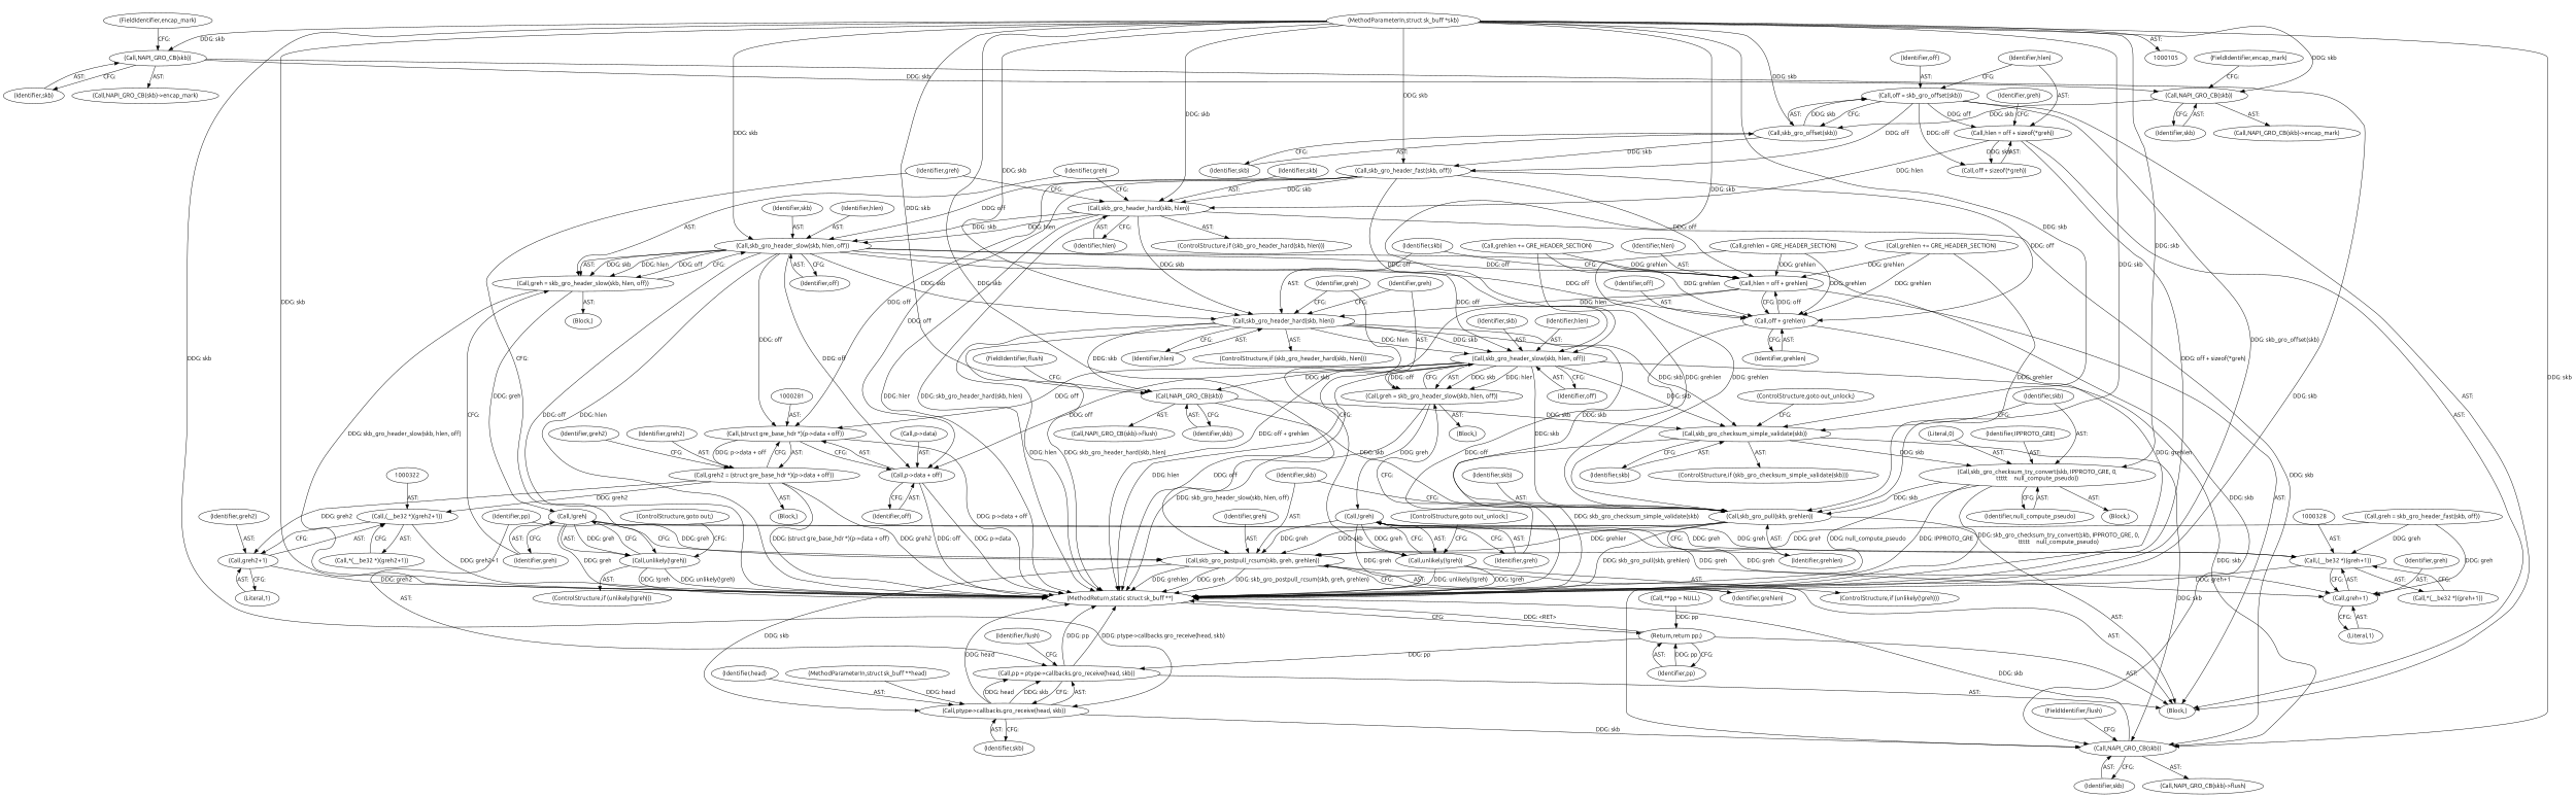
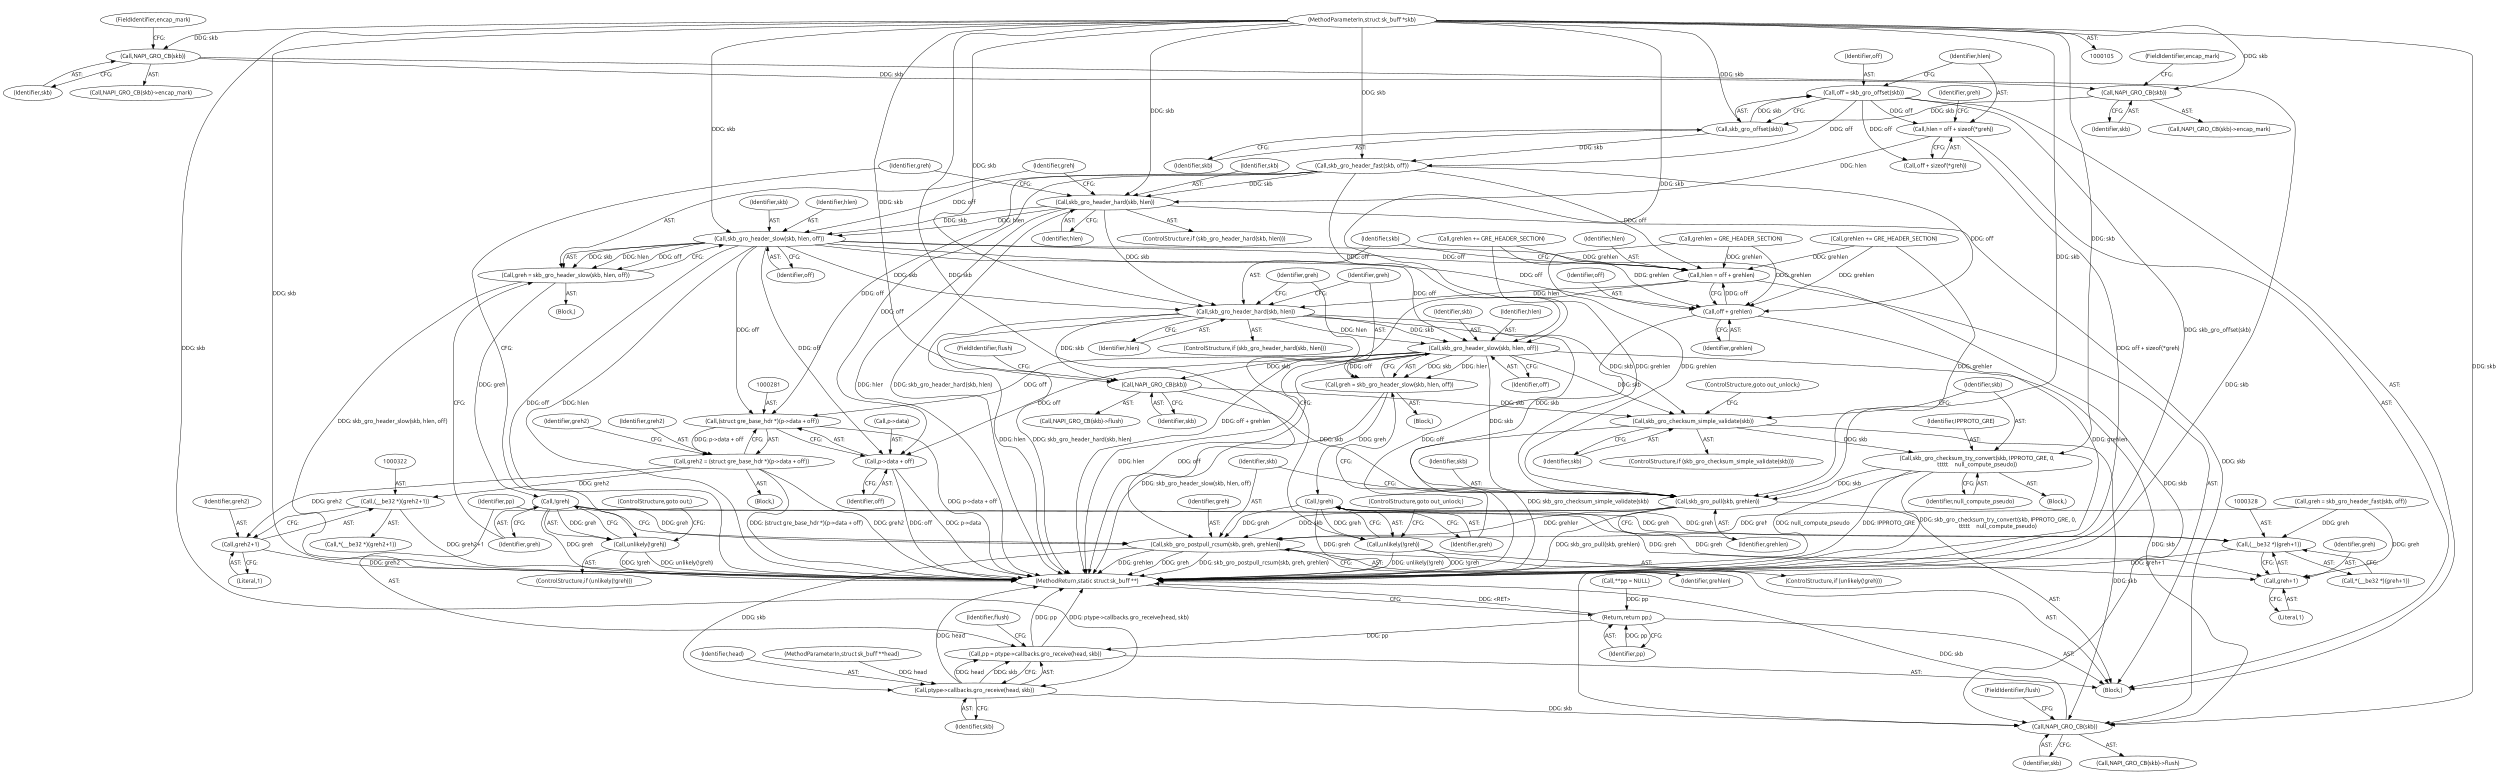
  digraph {
    fontname=Ubuntu
    node [fontname=Ubuntu]
    edge [fontname=Ubuntu]
    n1 [label="(Call,hlen = off + sizeof(*greh))"]
    n2 [label="(Call,skb_gro_header_hard(skb, hlen))"]
    n3 [label="(Call,off + sizeof(*greh))"]
    n4 [label="(MethodReturn,static struct sk_buff **)"]
    n5 [label="(Block,)"]
    n6 [label="(Call,NAPI_GRO_CB(skb))"]
    n7 [label="(Call,skb_gro_header_slow(skb, hlen, off))"]
    n8 [label="(Call,skb_gro_header_hard(skb, hlen))"]
    n9 [label="(Identifier,hlen)"]
    n10 [label="(ControlStructure,if (skb_gro_header_hard(skb, hlen)))"]
    n11 [label="(Return,return pp;)"]
    n12 [label="(Call,off = skb_gro_offset(skb))"]
    n13 [label="(Call,skb_gro_offset(skb))"]
    n14 [label="(Call,skb_gro_header_fast(skb, off))"]
    n15 [label="(Identifier,skb)"]
    n16 [label="(Call,skb_gro_header_slow(skb, hlen, off))"]
    n17 [label="(Call,hlen = off + grehlen)"]
    n18 [label="(Call,(struct gre_base_hdr *)(p->data + off))"]
    n19 [label="(Call,p->data + off)"]
    n20 [label="(Call,off + grehlen)"]
    n21 [label="(Call,NAPI_GRO_CB(skb))"]
    n22 [label="(Identifier,skb)"]
    n23 [label="(Call,NAPI_GRO_CB(skb)->encap_mark)"]
    n24 [label="(Call,NAPI_GRO_CB(skb))"]
    n25 [label="(Identifier,skb)"]
    n26 [label="(Call,NAPI_GRO_CB(skb)->encap_mark)"]
    n27 [label="(Identifier,skb)"]
    n28 [label="(Call,NAPI_GRO_CB(skb)->flush)"]
    n29 [label="(MethodParameterIn,struct sk_buff *skb)"]
    n30 [label="(Call,skb_gro_postpull_rcsum(skb, greh, grehlen))"]
    n31 [label="(Call,ptype->callbacks.gro_receive(head, skb))"]
    n32 [label="(Call,NAPI_GRO_CB(skb))"]
    n33 [label="(Call,skb_gro_checksum_simple_validate(skb))"]
    n34 [label="(Call,skb_gro_checksum_try_convert(skb, IPPROTO_GRE, 0,\n\t\t\t\t\t     null_compute_pseudo))"]
    n35 [label="(Call,skb_gro_pull(skb, grehlen))"]
    1000105
    n37 [label="(Call,greh = skb_gro_header_slow(skb, hlen, off))"]
    n38 [label="(Identifier,off)"]
    n39 [label="(Identifier,grehlen)"]
    n40 [label="(Call,pp = ptype->callbacks.gro_receive(head, skb))"]
    n41 [label="(Identifier,skb)"]
    n42 [label="(Identifier,hlen)"]
    n43 [label="(ControlStructure,if (skb_gro_header_hard(skb, hlen)))"]
    n44 [label="(Call,greh = skb_gro_header_slow(skb, hlen, off))"]
    n45 [label="(Identifier,off)"]
    n46 [label="(Call,NAPI_GRO_CB(skb)->flush)"]
    n47 [label="(Identifier,skb)"]
    n48 [label="(Identifier,skb)"]
    n49 [label="(ControlStructure,if (skb_gro_checksum_simple_validate(skb)))"]
    n50 [label="(Identifier,null_compute_pseudo)"]
    n51 [label="(Block,)"]
    n52 [label="(Identifier,grehlen)"]
    n53 [label="(Call,!greh)"]
    n54 [label="(Block,)"]
    n55 [label="(Call,greh2 = (struct gre_base_hdr *)(p->data + off))"]
    n56 [label="(Identifier,off)"]
    n57 [label="(Identifier,grehlen)"]
    n58 [label="(Call,unlikely(!greh))"]
    n59 [label="(Call,(__be32 *)(greh+1))"]
    n60 [label="(Call,greh+1)"]
    n61 [label="(Identifier,greh)"]
    n62 [label="(ControlStructure,if (unlikely(!greh)))"]
    n63 [label="(Call,*(__be32 *)(greh+1))"]
    n64 [label="(Literal,1)"]
    n65 [label="(Identifier,pp)"]
    n66 [label="(Call,!greh)"]
    n67 [label="(Block,)"]
    n68 [label="(Call,unlikely(!greh))"]
    n69 [label="(Identifier,greh)"]
    n70 [label="(ControlStructure,if (unlikely(!greh)))"]
    n71 [label="(Call,(__be32 *)(greh2+1))"]
    n72 [label="(Call,greh2+1)"]
    n73 [label="(Block,)"]
    n74 [label="(Call,*(__be32 *)(greh2+1))"]
    n75 [label="(Literal,1)"]
    n76 [label="(Identifier,hlen)"]
    n77 [label="(Call,grehlen = GRE_HEADER_SECTION)"]
    n78 [label="(Identifier,IPPROTO_GRE)"]
    n79 [label="(Identifier,skb)"]
    n80 [label="(FieldIdentifier,flush)"]
    n81 [label="(Identifier,skb)"]
    n82 [label="(Identifier,head)"]
    n83 [label="(Call,greh = skb_gro_header_fast(skb, off))"]
-   n84 [label="(Literal,0)"]
    n85 [label="(Identifier,off)"]
    n86 [label="(Identifier,hlen)"]
    n87 [label="(Identifier,greh2)"]
    n88 [label="(Identifier,hlen)"]
    n89 [label="(ControlStructure,goto out;)"]
    n90 [label="(Identifier,greh)"]
    n91 [label="(Identifier,greh)"]
    n92 [label="(Call,p->data)"]
    n93 [label="(FieldIdentifier,flush)"]
    n94 [label="(Call,grehlen += GRE_HEADER_SECTION)"]
    n95 [label="(Identifier,skb)"]
    n96 [label="(Identifier,off)"]
    n97 [label="(Identifier,greh2)"]
    n98 [label="(Identifier,greh)"]
    n99 [label="(Identifier,greh)"]
    n100 [label="(Call,**pp = NULL)"]
    n101 [label="(Identifier,greh)"]
    n102 [label="(Identifier,skb)"]
    n103 [label="(FieldIdentifier,encap_mark)"]
    n104 [label="(ControlStructure,goto out_unlock;)"]
    n105 [label="(Identifier,pp)"]
    n106 [label="(Identifier,hlen)"]
    n107 [label="(Call,grehlen += GRE_HEADER_SECTION)"]
    n108 [label="(Identifier,skb)"]
    n109 [label="(Identifier,flush)"]
    n110 [label="(Identifier,greh)"]
    n111 [label="(MethodParameterIn,struct sk_buff **head)"]
    n112 [label="(Identifier,skb)"]
    n113 [label="(ControlStructure,goto out_unlock;)"]
    n114 [label="(Identifier,greh2)"]
    n115 [label="(FieldIdentifier,encap_mark)"]
    n116 [label="(Identifier,greh)"]
    n117 [label="(Identifier,skb)"]
    1000328
    1000281
    1000322
    n1 -> n2 [label="DDG: hlen"]
-   n1 -> n3 [label="DDG: skb"]
+   n1 -> n3 [label="CFG: "]
    n1 -> n4 [label="DDG: off + sizeof(*greh)"]
    n1 -> n5 [label="AST: "]
    n2 -> n4 [label="DDG: hlen"]
    n2 -> n4 [label="DDG: skb_gro_header_hard(skb, hlen)"]
    n2 -> n6 [label="DDG: skb"]
    n2 -> n7 [label="DDG: skb"]
    n2 -> n7 [label="DDG: hlen"]
    n2 -> n8 [label="DDG: skb"]
    n2 -> n9 [label="CFG: "]
    n2 -> n10 [label="AST: "]
    n3 -> n1 [label="AST: "]
    n4 -> n11 [label="CFG: "]
    n6 -> n4 [label="DDG: skb"]
    n6 -> n27 [label="CFG: "]
    n6 -> n28 [label="AST: "]
    n7 -> n4 [label="DDG: off"]
    n7 -> n4 [label="DDG: hlen"]
    n7 -> n6 [label="DDG: skb"]
    n7 -> n8 [label="DDG: skb"]
    n7 -> n16 [label="DDG: off"]
    n7 -> n17 [label="DDG: off"]
    n7 -> n18 [label="DDG: off"]
    n7 -> n19 [label="DDG: off"]
    n7 -> n20 [label="DDG: off"]
    n7 -> n37 [label="AST: "]
    n7 -> n37 [label="DDG: skb"]
    n7 -> n37 [label="DDG: hlen"]
    n7 -> n37 [label="DDG: off"]
    n7 -> n38 [label="CFG: "]
    n8 -> n4 [label="DDG: skb_gro_header_hard(skb, hlen)"]
    n8 -> n4 [label="DDG: hlen"]
    n8 -> n16 [label="DDG: skb"]
    n8 -> n16 [label="DDG: hlen"]
    n8 -> n32 [label="DDG: skb"]
    n8 -> n33 [label="DDG: skb"]
    n8 -> n35 [label="DDG: skb"]
    n8 -> n42 [label="CFG: "]
    n8 -> n43 [label="AST: "]
    n9 -> n2 [label="AST: "]
    n11 -> n4 [label="DDG: <RET>"]
    n11 -> n5 [label="AST: "]
    n11 -> n40 [label="DDG: pp"]
    n11 -> n65 [label="CFG: "]
    n12 -> n1 [label="DDG: off"]
    n12 -> n3 [label="DDG: off"]
    n12 -> n4 [label="DDG: skb_gro_offset(skb)"]
    n12 -> n5 [label="AST: "]
    n12 -> n13 [label="CFG: "]
    n12 -> n14 [label="DDG: off"]
    n13 -> n12 [label="AST: "]
    n13 -> n12 [label="DDG: skb"]
    n13 -> n14 [label="DDG: skb"]
    n13 -> n15 [label="CFG: "]
    n14 -> n2 [label="DDG: skb"]
    n14 -> n7 [label="DDG: off"]
    n14 -> n16 [label="DDG: off"]
    n14 -> n17 [label="DDG: off"]
    n14 -> n18 [label="DDG: off"]
    n14 -> n19 [label="DDG: off"]
    n14 -> n20 [label="DDG: off"]
    n15 -> n13 [label="AST: "]
    n16 -> n4 [label="DDG: hlen"]
    n16 -> n4 [label="DDG: off"]
    n16 -> n6 [label="DDG: skb"]
    n16 -> n18 [label="DDG: off"]
    n16 -> n19 [label="DDG: off"]
    n16 -> n32 [label="DDG: skb"]
    n16 -> n33 [label="DDG: skb"]
    n16 -> n35 [label="DDG: skb"]
    n16 -> n44 [label="AST: "]
    n16 -> n44 [label="DDG: skb"]
    n16 -> n44 [label="DDG: hlen"]
    n16 -> n44 [label="DDG: off"]
    n16 -> n45 [label="CFG: "]
    n17 -> n4 [label="DDG: off + grehlen"]
    n17 -> n5 [label="AST: "]
    n17 -> n8 [label="DDG: hlen"]
    n17 -> n20 [label="CFG: "]
    n18 -> n4 [label="DDG: p->data + off"]
    n18 -> n19 [label="CFG: "]
    n18 -> n55 [label="AST: "]
    n18 -> n55 [label="DDG: p->data + off"]
    n19 -> n4 [label="DDG: off"]
    n19 -> n4 [label="DDG: p->data"]
    n19 -> n18 [label="AST: "]
    n19 -> n56 [label="CFG: "]
    n20 -> n4 [label="DDG: grehlen"]
    n20 -> n4 [label="DDG: off"]
    n20 -> n17 [label="DDG: off"]
    n20 -> n57 [label="CFG: "]
    n21 -> n13 [label="DDG: skb"]
    n21 -> n22 [label="CFG: "]
    n21 -> n23 [label="AST: "]
    n22 -> n21 [label="AST: "]
    n24 -> n6 [label="DDG: skb"]
    n24 -> n21 [label="DDG: skb"]
    n24 -> n25 [label="CFG: "]
    n24 -> n26 [label="AST: "]
    n25 -> n24 [label="AST: "]
    n27 -> n6 [label="AST: "]
    n29 -> n2 [label="DDG: skb"]
    n29 -> n4 [label="DDG: skb"]
    n29 -> n6 [label="DDG: skb"]
    n29 -> n7 [label="DDG: skb"]
    n29 -> n8 [label="DDG: skb"]
    n29 -> n13 [label="DDG: skb"]
    n29 -> n14 [label="DDG: skb"]
    n29 -> n16 [label="DDG: skb"]
    n29 -> n21 [label="DDG: skb"]
    n29 -> n24 [label="DDG: skb"]
    n29 -> n30 [label="DDG: skb"]
    n29 -> n31 [label="DDG: skb"]
    n29 -> n32 [label="DDG: skb"]
-   n29 -> n33 [label="DDG: skb"]
    n29 -> n34 [label="DDG: skb"]
    n29 -> n35 [label="DDG: skb"]
    n29 -> 1000105 [label="AST: "]
    n30 -> n4 [label="DDG: skb_gro_postpull_rcsum(skb, greh, grehlen)"]
    n30 -> n4 [label="DDG: grehlen"]
    n30 -> n4 [label="DDG: greh"]
    n30 -> n5 [label="AST: "]
    n30 -> n31 [label="DDG: skb"]
    n30 -> n39 [label="CFG: "]
    n31 -> n4 [label="DDG: head"]
    n31 -> n6 [label="DDG: skb"]
    n31 -> n40 [label="AST: "]
    n31 -> n40 [label="DDG: head"]
    n31 -> n40 [label="DDG: skb"]
    n31 -> n41 [label="CFG: "]
    n32 -> n33 [label="DDG: skb"]
    n32 -> n35 [label="DDG: skb"]
    n32 -> n46 [label="AST: "]
    n32 -> n47 [label="CFG: "]
    n33 -> n4 [label="DDG: skb_gro_checksum_simple_validate(skb)"]
    n33 -> n6 [label="DDG: skb"]
    n33 -> n34 [label="DDG: skb"]
    n33 -> n48 [label="CFG: "]
    n33 -> n49 [label="AST: "]
    n34 -> n4 [label="DDG: IPPROTO_GRE"]
    n34 -> n4 [label="DDG: skb_gro_checksum_try_convert(skb, IPPROTO_GRE, 0,\n\t\t\t\t\t     null_compute_pseudo)"]
    n34 -> n4 [label="DDG: null_compute_pseudo"]
    n34 -> n35 [label="DDG: skb"]
    n34 -> n50 [label="CFG: "]
    n34 -> n51 [label="AST: "]
    n35 -> n4 [label="DDG: skb_gro_pull(skb, grehlen)"]
    n35 -> n5 [label="AST: "]
    n35 -> n30 [label="DDG: skb"]
    n35 -> n30 [label="DDG: grehlen"]
    n35 -> n52 [label="CFG: "]
    n37 -> n4 [label="DDG: skb_gro_header_slow(skb, hlen, off)"]
    n37 -> n7 [label="CFG: "]
    n37 -> n53 [label="DDG: greh"]
    n37 -> n54 [label="AST: "]
    n38 -> n7 [label="AST: "]
    n39 -> n30 [label="AST: "]
    n40 -> n4 [label="DDG: ptype->callbacks.gro_receive(head, skb)"]
    n40 -> n4 [label="DDG: pp"]
    n40 -> n5 [label="AST: "]
    n40 -> n31 [label="CFG: "]
    n41 -> n31 [label="AST: "]
    n42 -> n8 [label="AST: "]
    n44 -> n4 [label="DDG: skb_gro_header_slow(skb, hlen, off)"]
    n44 -> n16 [label="CFG: "]
    n44 -> n66 [label="DDG: greh"]
    n44 -> n67 [label="AST: "]
    n45 -> n16 [label="AST: "]
    n47 -> n32 [label="AST: "]
    n48 -> n33 [label="AST: "]
    n50 -> n34 [label="AST: "]
    n52 -> n35 [label="AST: "]
    n53 -> n4 [label="DDG: greh"]
    n53 -> n30 [label="DDG: greh"]
    n53 -> n58 [label="AST: "]
    n53 -> n58 [label="DDG: greh"]
    n53 -> n59 [label="DDG: greh"]
    n53 -> n60 [label="DDG: greh"]
    n53 -> n61 [label="CFG: "]
    n55 -> n4 [label="DDG: (struct gre_base_hdr *)(p->data + off)"]
    n55 -> n4 [label="DDG: greh2"]
    n55 -> n18 [label="CFG: "]
    n55 -> n71 [label="DDG: greh2"]
    n55 -> n72 [label="DDG: greh2"]
    n55 -> n73 [label="AST: "]
    n56 -> n19 [label="AST: "]
    n57 -> n20 [label="AST: "]
    n58 -> n4 [label="DDG: unlikely(!greh)"]
    n58 -> n4 [label="DDG: !greh"]
    n58 -> n53 [label="CFG: "]
    n58 -> n62 [label="AST: "]
    n59 -> n4 [label="DDG: greh+1"]
    n59 -> n60 [label="CFG: "]
    n59 -> n63 [label="AST: "]
    n60 -> n59 [label="AST: "]
    n60 -> n64 [label="CFG: "]
    n61 -> n37 [label="CFG: "]
    n61 -> n53 [label="AST: "]
    n63 -> n59 [label="CFG: "]
    n64 -> n60 [label="AST: "]
    n65 -> n11 [label="AST: "]
    n65 -> n11 [label="DDG: pp"]
    n66 -> n4 [label="DDG: greh"]
    n66 -> n30 [label="DDG: greh"]
    n66 -> n59 [label="DDG: greh"]
    n66 -> n60 [label="DDG: greh"]
    n66 -> n68 [label="AST: "]
    n66 -> n68 [label="DDG: greh"]
    n66 -> n69 [label="CFG: "]
    n68 -> n4 [label="DDG: !greh"]
    n68 -> n4 [label="DDG: unlikely(!greh)"]
    n68 -> n66 [label="CFG: "]
    n68 -> n70 [label="AST: "]
    n69 -> n44 [label="CFG: "]
    n69 -> n66 [label="AST: "]
    n71 -> n4 [label="DDG: greh2+1"]
    n71 -> n72 [label="CFG: "]
    n71 -> n74 [label="AST: "]
    n72 -> n4 [label="DDG: greh2"]
    n72 -> n71 [label="AST: "]
    n72 -> n75 [label="CFG: "]
-   n74 -> n71 [label="CFG: "]
    n75 -> n72 [label="AST: "]
    n76 -> n7 [label="AST: "]
    n77 -> n17 [label="DDG: grehlen"]
    n77 -> n20 [label="DDG: grehlen"]
    n77 -> n35 [label="DDG: grehlen"]
    n78 -> n34 [label="AST: "]
    n79 -> n16 [label="AST: "]
    n80 -> n6 [label="CFG: "]
    n81 -> n2 [label="AST: "]
    n82 -> n31 [label="AST: "]
    n83 -> n30 [label="DDG: greh"]
    n83 -> n59 [label="DDG: greh"]
    n83 -> n60 [label="DDG: greh"]
-   n84 -> n34 [label="AST: "]
    n85 -> n12 [label="AST: "]
    n86 -> n1 [label="AST: "]
    n86 -> n12 [label="CFG: "]
    n87 -> n55 [label="CFG: "]
    n88 -> n17 [label="AST: "]
    n89 -> n58 [label="CFG: "]
    n90 -> n30 [label="AST: "]
    n91 -> n8 [label="CFG: "]
    n91 -> n44 [label="AST: "]
    n92 -> n19 [label="AST: "]
    n93 -> n32 [label="CFG: "]
    n94 -> n17 [label="DDG: grehlen"]
    n94 -> n20 [label="DDG: grehlen"]
    n94 -> n35 [label="DDG: grehlen"]
    n95 -> n7 [label="AST: "]
    n96 -> n20 [label="AST: "]
    n97 -> n55 [label="AST: "]
    n98 -> n8 [label="CFG: "]
    n98 -> n68 [label="CFG: "]
    n99 -> n60 [label="AST: "]
    n100 -> n11 [label="DDG: pp"]
    n101 -> n1 [label="CFG: "]
    n102 -> n35 [label="AST: "]
    n103 -> n24 [label="CFG: "]
    n104 -> n68 [label="CFG: "]
    n105 -> n30 [label="CFG: "]
    n105 -> n40 [label="AST: "]
    n106 -> n16 [label="AST: "]
    n107 -> n17 [label="DDG: grehlen"]
    n107 -> n20 [label="DDG: grehlen"]
    n107 -> n35 [label="DDG: grehlen"]
    n108 -> n33 [label="CFG: "]
    n108 -> n34 [label="AST: "]
    n109 -> n40 [label="CFG: "]
    n110 -> n2 [label="CFG: "]
    n110 -> n37 [label="AST: "]
    n111 -> n31 [label="DDG: head"]
    n112 -> n30 [label="AST: "]
    n112 -> n35 [label="CFG: "]
    n113 -> n33 [label="CFG: "]
    n114 -> n72 [label="AST: "]
    n115 -> n21 [label="CFG: "]
    n116 -> n2 [label="CFG: "]
    n116 -> n58 [label="CFG: "]
    n117 -> n8 [label="AST: "]
    n117 -> n17 [label="CFG: "]
    1000328 -> n59 [label="AST: "]
    1000281 -> n18 [label="AST: "]
    1000322 -> n71 [label="AST: "]
  }
